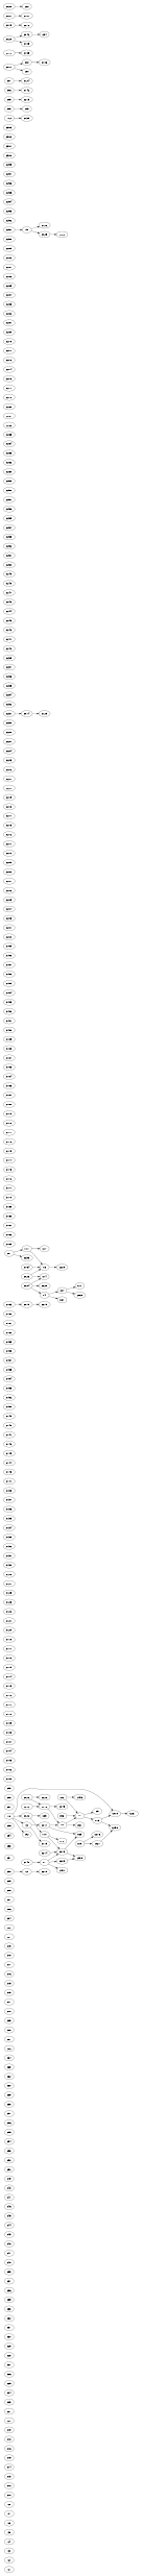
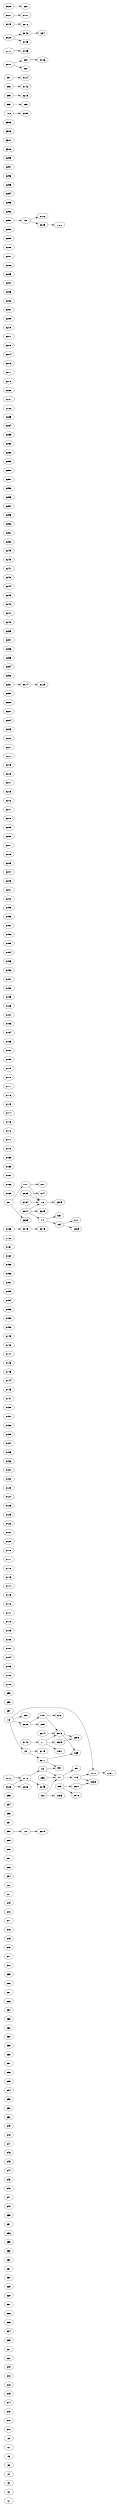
  strict digraph {
    rankdir=LR
    edge [weight=1]
    c1
    c2
    c3
    c4
    c5
    c6
    c7
    c8
    c10
    c12
    c13
    c14
    c15
    c16
    c18
    c19
    c20
    c21
    c23
    c24
    c25
    c26
    c27
    c28
    c29
    c30
    c31
    c32
    c33
    c35
    c36
    c37
    c39
    c40
    c41
    c42
    c43
    c44
    c45
    c46
    c47
    c48
    c49
    c50
    c52
    c53
    c54
    c55
    c56
    c57
    c58
    c59
    c60
    c62
    c63
    c64
    c66
    c67
    c68
    c69
    c70
    c71
    c73
    c75
    c76
    c77
    c78
    c79
    c81
    c82
    c84
    c86
    c87
    c88
    c89
    c90
    v2
    c279
    c91
    c93
    c94
    c95
    c96
    v7
    c9
    v13
    c97
    c98
    c99
    c100
    c102
    c103
    c104
    c107
    c108
    c109
    c110
    c111
    c112
    c113
    c114
    c115
    c116
    c117
    c118
    c120
    c121
    c122
    c123
    c125
    c127
    c128
    c130
    c131
    c132
    c133
    c134
    c135
    c136
    c137
    c138
    c140
    v1
    co13
    c151
    co29
    c141
    c143
    c144
    c145
    c146
    c147
    c148
    c149
    c150
    c152
    c153
    c154
    c155
    c157
    c158
    c159
    c160
    c161
    c162
    c163
    co15
    c275
    c164
    v6
    c229
    c165
    c166
    c167
    c168
    c169
    c170
    c171
    c172
    c173
    c174
    c175
    c176
    c177
    c178
    c179
    c180
    c181
    c183
    c184
    c186
    c187
    c188
    c189
    c190
    c191
    c192
    c193
    c194
    c195
    c196
    c197
    c198
    c199
    c200
    c201
    c202
    co16
    v9
    c245
    c203
    c204
    c205
    c206
    c207
    c208
    c209
    c210
    c211
    c212
    c213
    c214
    c65
    c238
    c217
    c218
    c219
    c220
    c221
    c222
    c223
    c224
    c227
    c228
    c230
    c231
    co14
    c129
    c232
    c234
    c235
    c236
    c237
    c239
    c240
    c241
    c242
    c243
    c244
    c246
    c247
    c248
    c249
    c250
    c251
    c252
    c253
    c254
    c255
    c256
    c257
    c258
    c259
    c260
    c262
    c263
    c264
    c265
    c266
    c267
    c268
    c270
    c271
    c273
    c274
    c276
    c277
    c278
    c280
    c281
    c282
    c283
    c284
    c285
    c286
    c287
    c288
    c289
    c290
    c291
    v5
    c126
    co25
    c292
    c293
    c294
    c295
    c296
    c297
    c299
    c300
    c301
    c302
    c303
    v3
    c119
    co17
    v4
    c61
    co4
    c11
    c269
    c182
    co18
    c298
    v8
    c92
    co22
    c261
    c51
    v10
    c72
    v11
    c17
    v12
    c139
    co1
    c233
    co2
    c156
    co3
    c83
    co5
    c215
    co6
    c142
    co7
    c124
    co8
    c106
    co11
    c80
    co9
    c216
    co27
    co10
    c185
    n328 [label=co42]
    c34
    co19
    c272
    co20
    c105
    co21
    c101
    c85
    co23
    c74
    co24
    c225
    co26
    c226
    co28
    c22
    c90 -> v2
    v2 -> c279
    c96 -> v7
    v7 -> c9
    v7 -> v13
    v13 -> co18
    v13 -> c298
    c140 -> v1
    v1 -> co13
    v1 -> c151
    v1 -> co29
    co13 -> c65
    co13 -> c238
    co29 -> c238
    c163 -> co15
    co15 -> c275
    c164 -> v6
    v6 -> c229
    c202 -> co16
    co16 -> v9
    co16 -> c245
    v9 -> v7
    v9 -> c51
    c214 -> co13
    c231 -> co14
    co14 -> c129
    c291 -> v5
    v5 -> c126
    v5 -> co25
    co25 -> c182
    v3 -> c119
    v3 -> co17
-   co17 -> v9
+   co17 -> c51
    co17 -> c65
    v4 -> c61
    v4 -> co4
    co4 -> c11
    co4 -> c269
    co18 -> c261
    v8 -> v3
    v8 -> co18
    v8 -> c92
    v8 -> co22
    co22 -> v10
    co22 -> c85
    v10 -> co13
    v10 -> c72
    v11 -> v6
    v11 -> c17
    v12 -> c139
    co1 -> v11
    co1 -> c233
    co2 -> v7
    co2 -> c156
    co3 -> c83
    co5 -> c215
    co6 -> c142
    co7 -> c124
    co8 -> c106
    co11 -> co8
    co11 -> c80
    co9 -> c216
    co9 -> co27
    co27 -> c298
    co10 -> c185
    n328 -> c34
    co19 -> c272
    co20 -> n328
    co20 -> c105
    co21 -> c101
    co23 -> v6
    co23 -> c74
-   co24 -> c74
+   co24 -> v6
    co24 -> v4
    co24 -> c225
    co26 -> co16
    co26 -> c226
    co28 -> c22
  }
